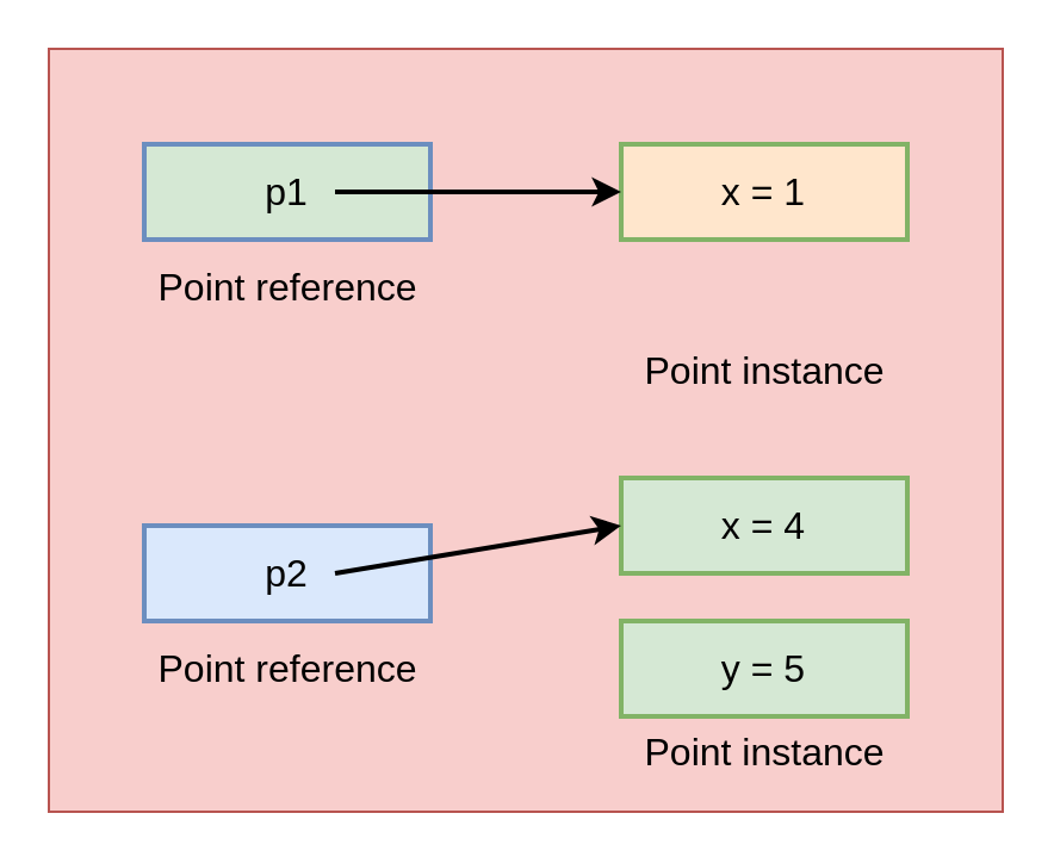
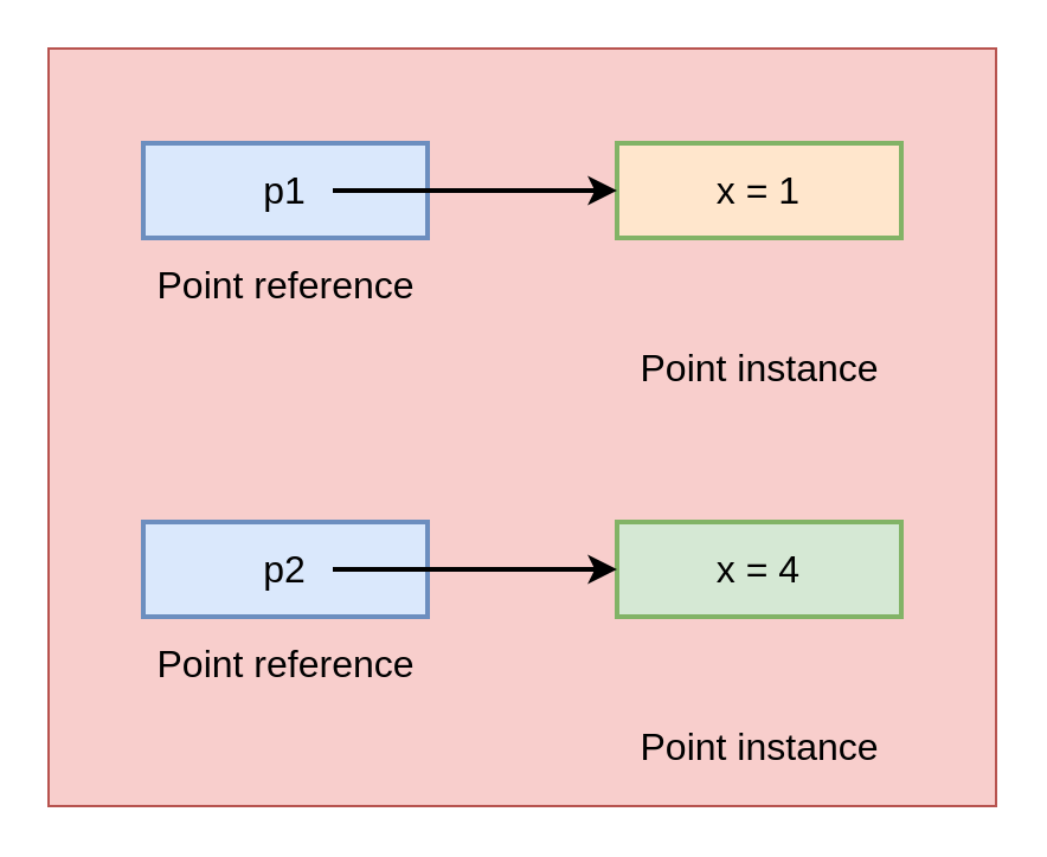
  <mxCell id="0" />
  <mxCell id="1" parent="0" />
  <mxCell id="2" value="" style="rounded=0;whiteSpace=wrap;html=1;fillColor=#f8cecc;strokeColor=#b85450;" vertex="1" parent="1"><mxGeometry x="20" y="20" width="400" height="320" as="geometry" /></mxCell>
- <mxCell id="3" value="p1" style="rounded=0;whiteSpace=wrap;html=1;fillColor=#d5e8d4;strokeColor=#6c8ebf;strokeWidth=2;fontSize=16;" vertex="1" parent="1"><mxGeometry x="60" y="60" width="120" height="40" as="geometry" /></mxCell>
+ <mxCell id="3" value="p1" style="rounded=0;whiteSpace=wrap;html=1;fillColor=#dae8fc;strokeColor=#6c8ebf;strokeWidth=2;fontSize=16;" vertex="1" parent="1"><mxGeometry x="60" y="60" width="120" height="40" as="geometry" /></mxCell>
  <mxCell id="4" value="x = 1" style="rounded=0;whiteSpace=wrap;html=1;fillColor=#ffe6cc;strokeColor=#82b366;strokeWidth=2;fontSize=16;" vertex="1" parent="1"><mxGeometry x="260" y="60" width="120" height="40" as="geometry" /></mxCell>
  <mxCell id="5" value="" style="endArrow=classic;html=1;rounded=0;entryX=0;entryY=0.5;entryDx=0;entryDy=0;strokeWidth=2;fontSize=16;" edge="1" parent="1" target="4"><mxGeometry width="50" height="50" relative="1" as="geometry"><mxPoint x="140" y="80" as="sourcePoint" /><mxPoint x="190" y="30" as="targetPoint" /></mxGeometry></mxCell>
  <mxCell id="6" value="Point reference" style="text;html=1;align=center;verticalAlign=middle;resizable=0;points=[];autosize=1;strokeWidth=2;fontSize=16;" vertex="1" parent="1"><mxGeometry x="55" y="105" width="130" height="30" as="geometry" /></mxCell>
  <mxCell id="7" value="Point instance" style="text;html=1;align=center;verticalAlign=middle;resizable=0;points=[];autosize=1;strokeWidth=2;fontSize=16;" vertex="1" parent="1"><mxGeometry x="260" y="140" width="120" height="30" as="geometry" /></mxCell>
  <mxCell id="8" value="p2" style="rounded=0;whiteSpace=wrap;html=1;fillColor=#dae8fc;strokeColor=#6c8ebf;strokeWidth=2;fontSize=16;" vertex="1" parent="1"><mxGeometry x="60" y="220" width="120" height="40" as="geometry" /></mxCell>
- <mxCell id="9" value="x = 4" style="rounded=0;whiteSpace=wrap;html=1;fillColor=#d5e8d4;strokeColor=#82b366;strokeWidth=2;fontSize=16;" vertex="1" parent="1"><mxGeometry x="260" y="200" width="120" height="40" as="geometry" /></mxCell>
- <mxCell id="10" value="y = 5" style="rounded=0;whiteSpace=wrap;html=1;fillColor=#d5e8d4;strokeColor=#82b366;strokeWidth=2;fontSize=16;" vertex="1" parent="1"><mxGeometry x="260" y="260" width="120" height="40" as="geometry" /></mxCell>
+ <mxCell id="9" value="x = 4" style="rounded=0;whiteSpace=wrap;html=1;fillColor=#d5e8d4;strokeColor=#82b366;strokeWidth=2;fontSize=16;" vertex="1" parent="1"><mxGeometry x="260" y="220" width="120" height="40" as="geometry" /></mxCell>
  <mxCell id="11" value="" style="endArrow=classic;html=1;rounded=0;entryX=0;entryY=0.5;entryDx=0;entryDy=0;strokeWidth=2;fontSize=16;" edge="1" parent="1" target="9"><mxGeometry width="50" height="50" relative="1" as="geometry"><mxPoint x="140" y="240" as="sourcePoint" /><mxPoint x="190" y="190" as="targetPoint" /></mxGeometry></mxCell>
  <mxCell id="12" value="Point reference" style="text;html=1;align=center;verticalAlign=middle;resizable=0;points=[];autosize=1;strokeWidth=2;fontSize=16;" vertex="1" parent="1"><mxGeometry x="55" y="265" width="130" height="30" as="geometry" /></mxCell>
  <mxCell id="13" value="Point instance" style="text;html=1;align=center;verticalAlign=middle;resizable=0;points=[];autosize=1;strokeWidth=2;fontSize=16;" vertex="1" parent="1"><mxGeometry x="260" y="300" width="120" height="30" as="geometry" /></mxCell>
